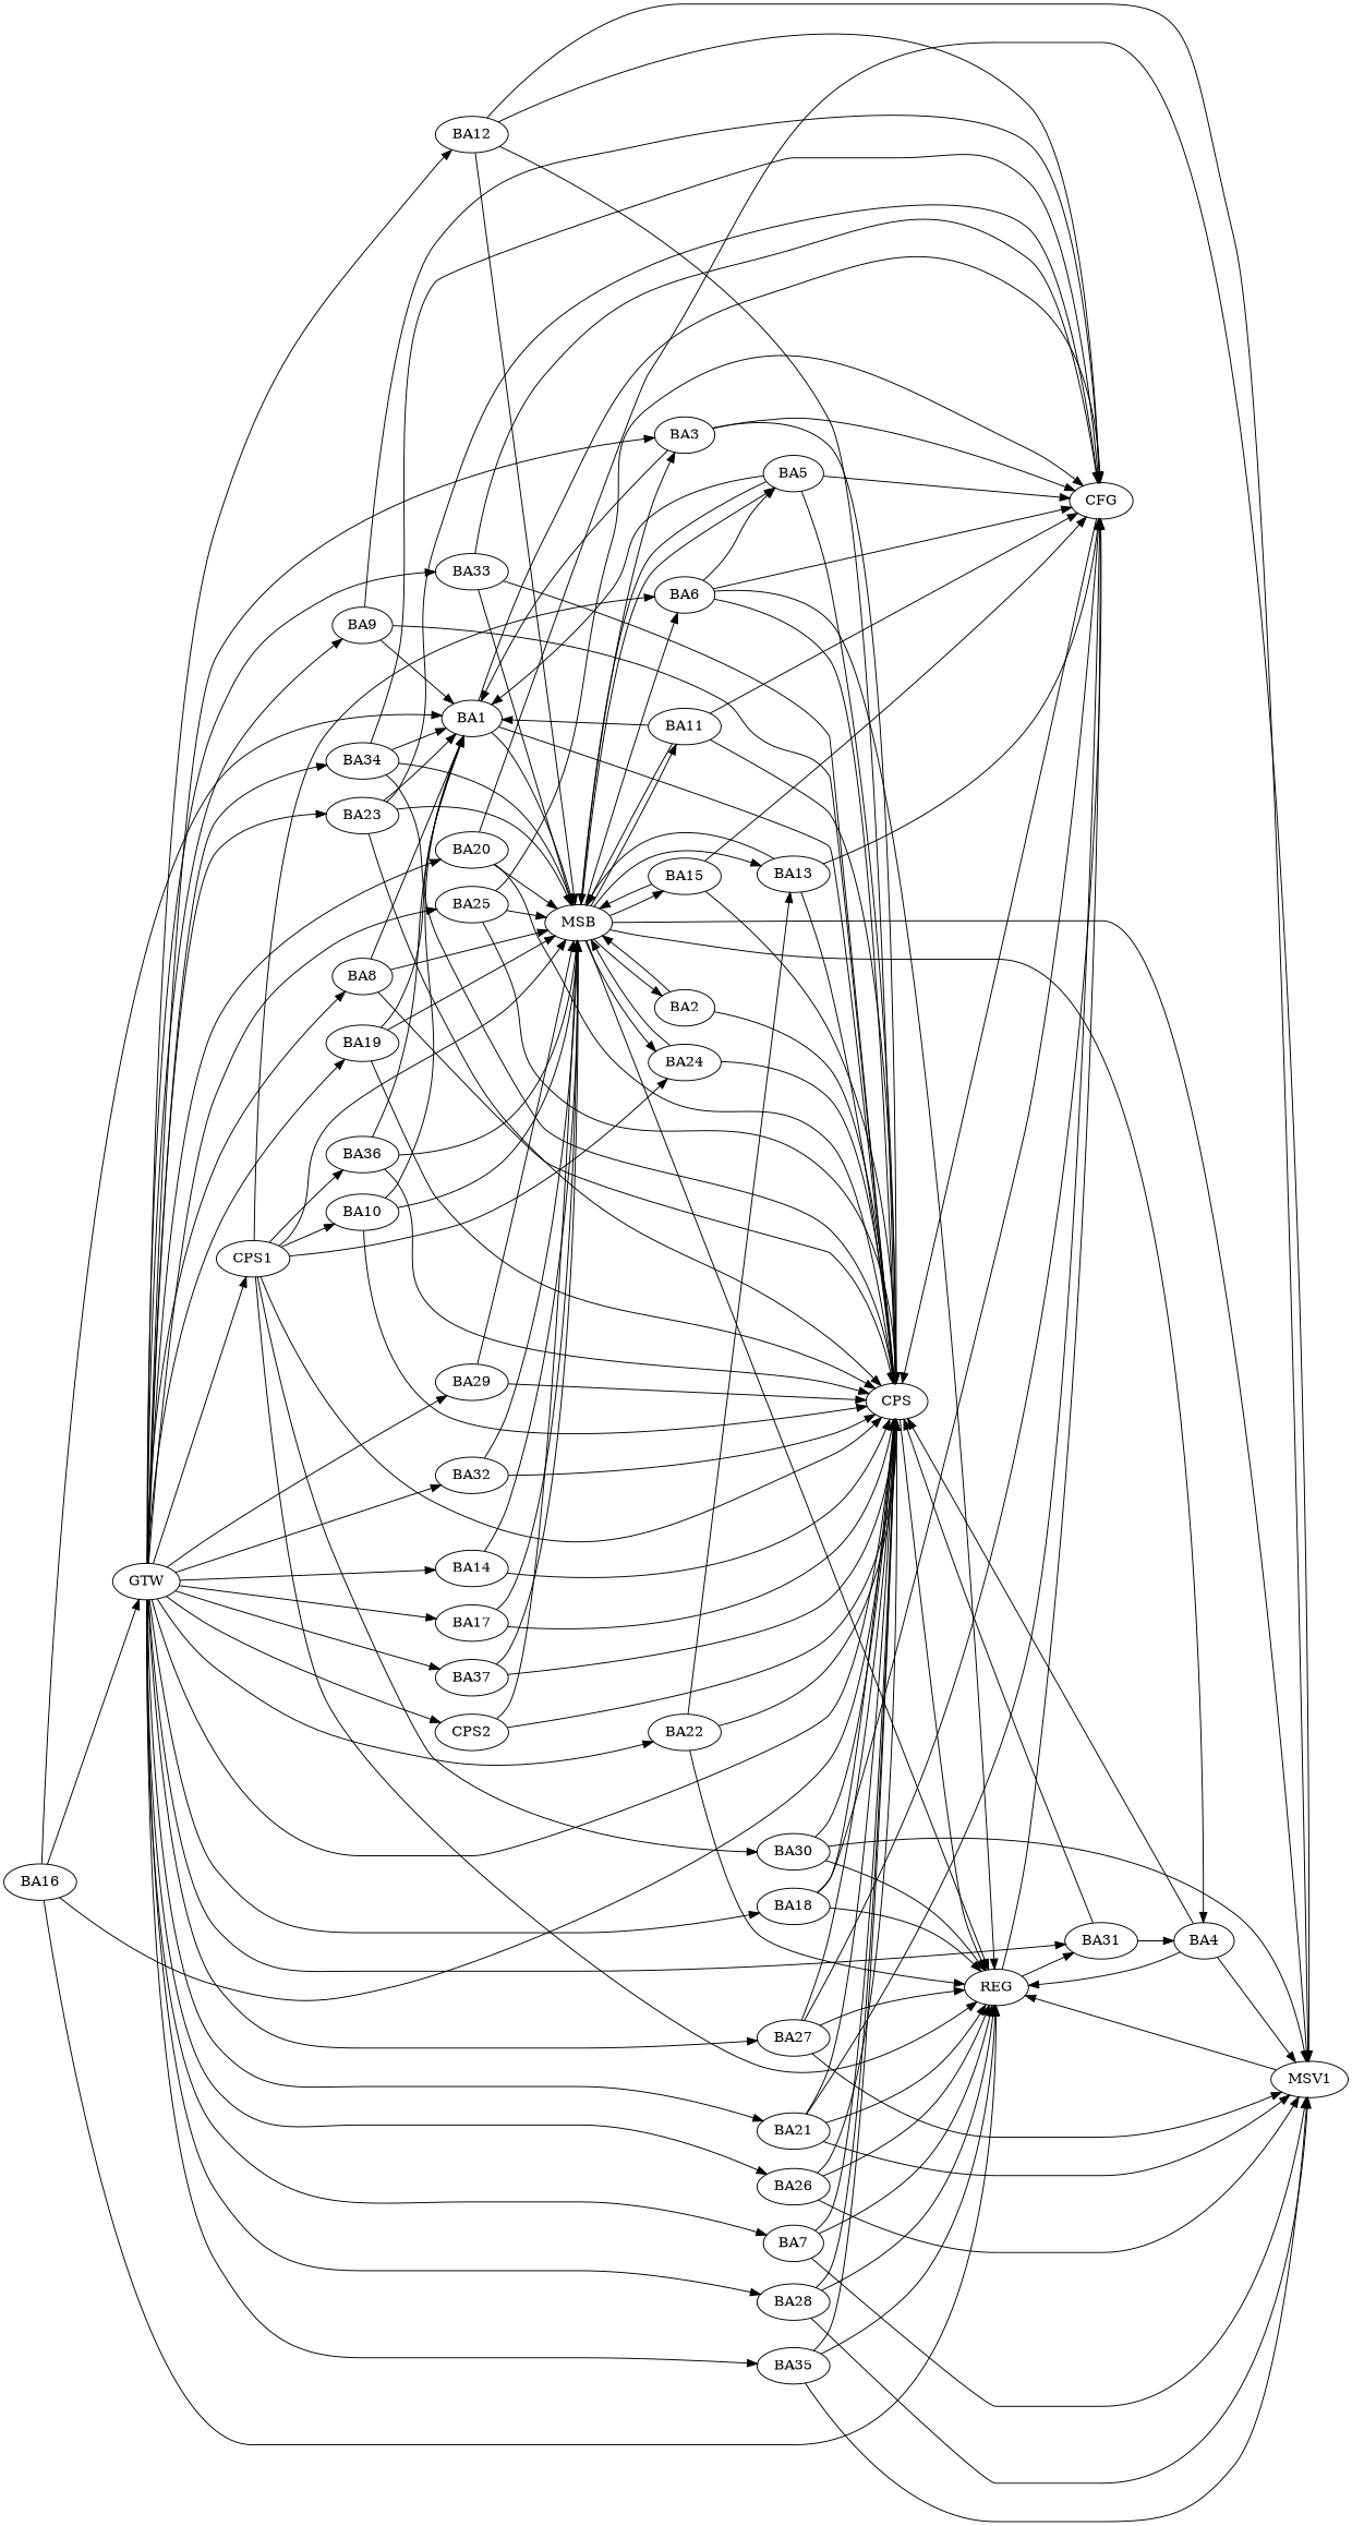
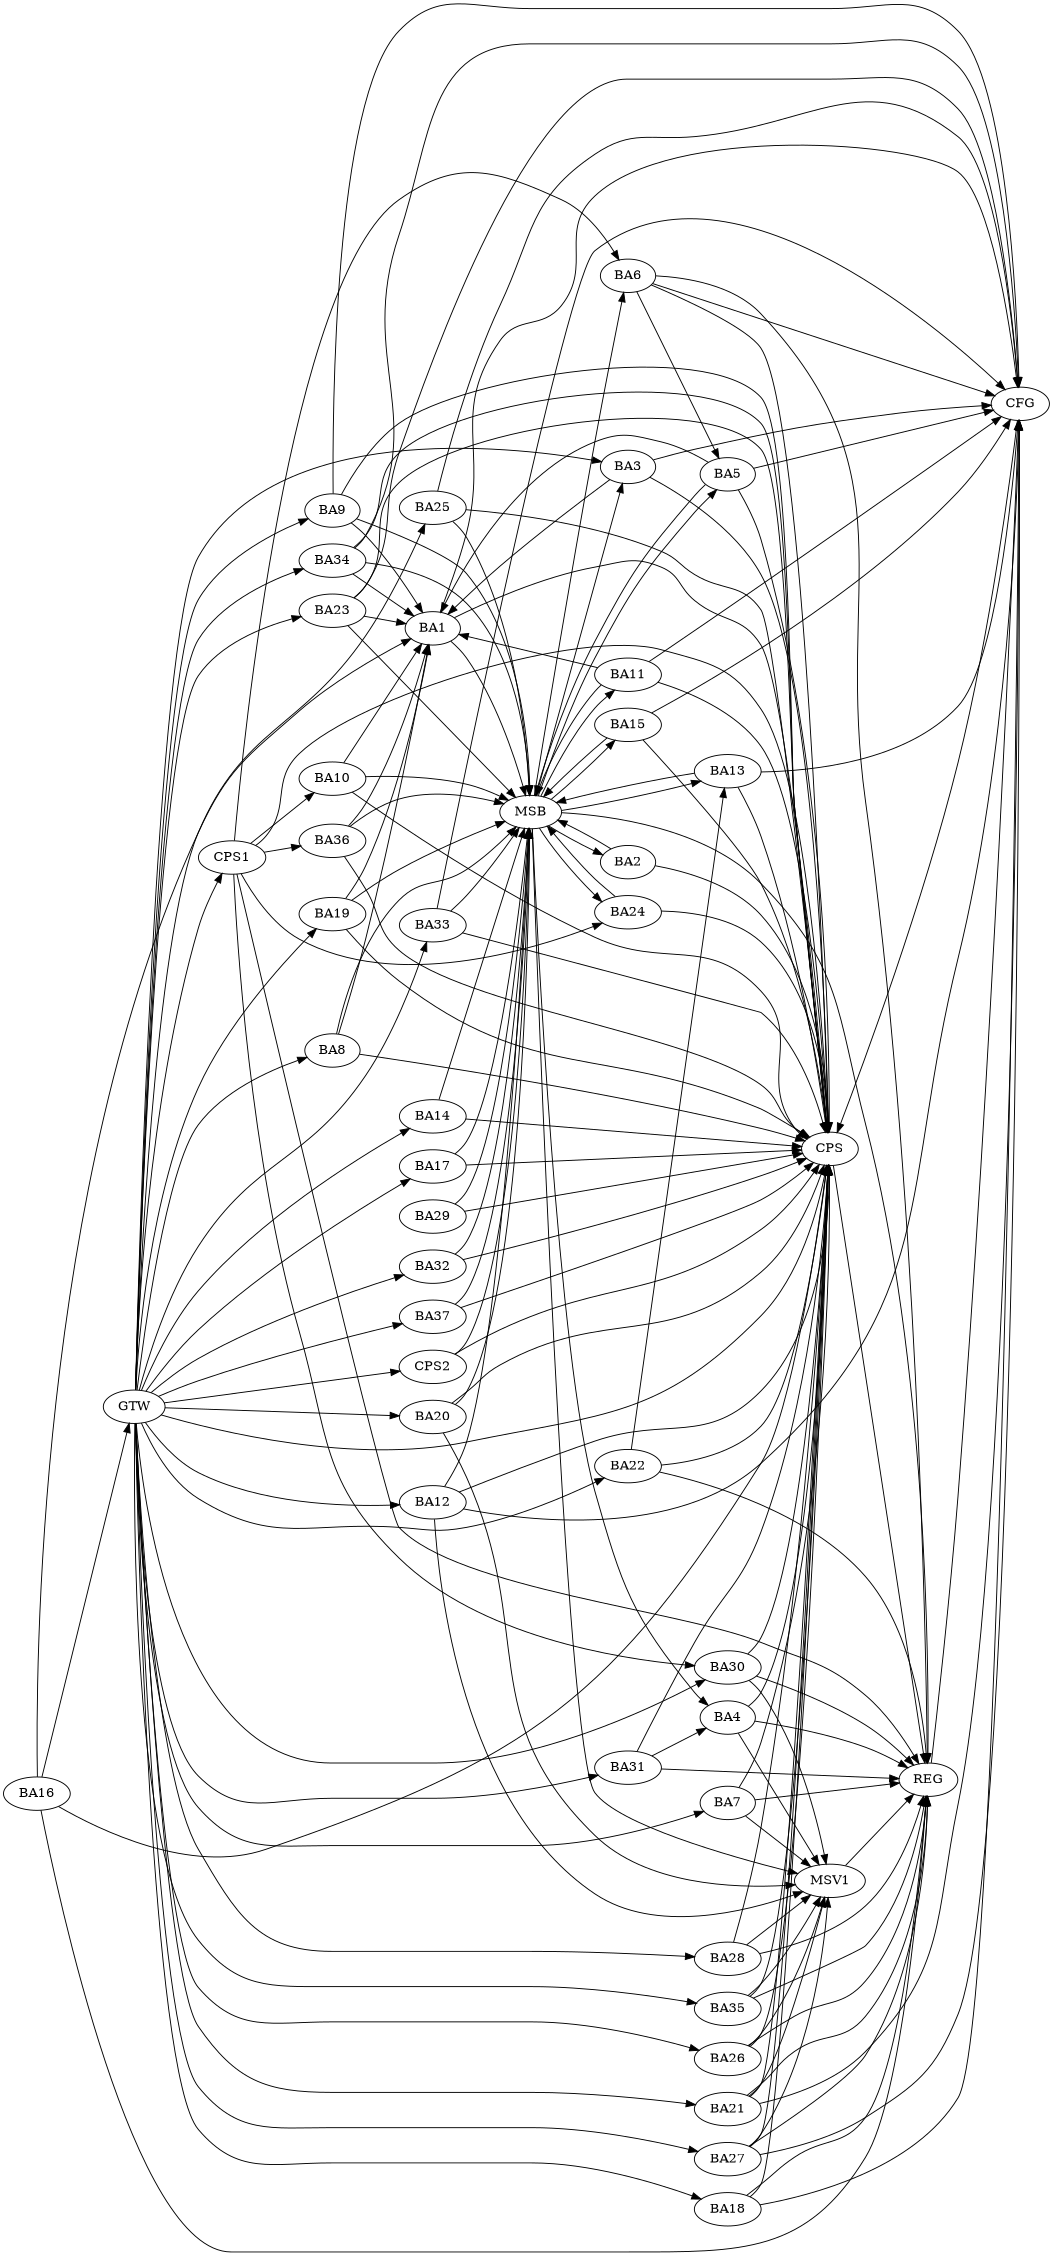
  strict digraph {
    rankdir=LR
    n1 [label=BA1]
    n2 [label=MSB]
    n3 [label=CFG]
    n4 [label=CPS]
    n5 [label=BA2]
    n6 [label=BA3]
    n7 [label=BA4]
    n8 [label=REG]
    n9 [label=MSV1]
    n10 [label=BA5]
    n11 [label=BA6]
    n12 [label=BA11]
    n13 [label=BA13]
    n14 [label=BA15]
    n15 [label=BA24]
    n16 [label=BA7]
    n17 [label=BA8]
    n18 [label=BA9]
    n19 [label=BA10]
    n20 [label=BA12]
    n21 [label=BA14]
    n22 [label=BA16]
    n23 [label=GTW]
    n24 [label=BA17]
    n25 [label=BA18]
    n26 [label=BA19]
    n27 [label=BA20]
    n28 [label=BA21]
    n29 [label=BA22]
    n30 [label=BA23]
    n31 [label=BA25]
    n32 [label=BA26]
    n33 [label=BA27]
    n34 [label=BA28]
    n35 [label=BA29]
    n36 [label=BA30]
    n37 [label=BA31]
    n38 [label=BA32]
    n39 [label=BA33]
    n40 [label=BA34]
    n41 [label=BA35]
    n42 [label=BA36]
    n43 [label=BA37]
    n44 [label=CPS1]
    n45 [label=CPS2]
    n1 -> n2
    n1 -> n3
    n1 -> n4
    n2 -> n5
    n2 -> n6
    n2 -> n7
    n2 -> n8
    n2 -> n9
    n2 -> n10
    n2 -> n11
    n2 -> n12
    n2 -> n13
    n2 -> n14
    n2 -> n15
    n3 -> n4
    n4 -> n8
    n5 -> n2
    n5 -> n4
    n6 -> n1
    n6 -> n3
    n6 -> n4
    n7 -> n4
    n7 -> n8
    n7 -> n9
    n8 -> n3
    n9 -> n8
    n10 -> n1
    n10 -> n2
    n10 -> n3
    n10 -> n4
    n11 -> n3
    n11 -> n4
    n11 -> n8
    n11 -> n10
    n12 -> n1
    n12 -> n2
    n12 -> n3
    n12 -> n4
    n13 -> n2
    n13 -> n3
    n13 -> n4
    n14 -> n2
    n14 -> n3
    n14 -> n4
    n15 -> n2
    n15 -> n4
    n16 -> n4
    n16 -> n8
    n16 -> n9
    n17 -> n1
    n17 -> n2
    n17 -> n4
    n18 -> n1
-   n44 -> n2
+   n18 -> n2
    n18 -> n3
    n18 -> n4
    n19 -> n1
    n19 -> n2
    n19 -> n4
    n20 -> n2
    n20 -> n3
    n20 -> n4
    n20 -> n9
    n21 -> n2
    n21 -> n4
    n22 -> n1
    n22 -> n4
    n22 -> n8
    n22 -> n23
    n23 -> n4
    n23 -> n6
    n23 -> n16
    n23 -> n17
    n23 -> n18
    n23 -> n20
    n23 -> n21
    n23 -> n24
    n23 -> n25
    n23 -> n26
    n23 -> n27
    n23 -> n28
    n23 -> n29
    n23 -> n30
    n23 -> n31
    n23 -> n32
    n23 -> n33
    n23 -> n34
-   n23 -> n35
+   n23 -> n36
    n23 -> n37
    n23 -> n38
    n23 -> n39
    n23 -> n40
    n23 -> n41
    n23 -> n43
    n23 -> n44
    n23 -> n45
    n24 -> n2
    n24 -> n4
    n25 -> n3
    n25 -> n4
    n25 -> n8
    n26 -> n1
    n26 -> n2
    n26 -> n4
    n27 -> n2
    n27 -> n4
    n27 -> n9
    n28 -> n3
    n28 -> n4
    n28 -> n8
    n28 -> n9
    n29 -> n4
    n29 -> n8
    n29 -> n13
    n30 -> n1
    n30 -> n2
    n30 -> n3
    n30 -> n4
    n31 -> n2
    n31 -> n3
    n31 -> n4
    n32 -> n4
    n32 -> n8
    n32 -> n9
    n33 -> n3
    n33 -> n4
    n33 -> n8
    n33 -> n9
    n34 -> n4
    n34 -> n8
    n34 -> n9
    n35 -> n2
    n35 -> n4
    n36 -> n4
    n36 -> n8
    n36 -> n9
    n37 -> n4
    n37 -> n7
-   n8 -> n37
+   n37 -> n8
    n38 -> n2
    n38 -> n4
    n39 -> n2
    n39 -> n3
    n39 -> n4
    n40 -> n1
    n40 -> n2
    n40 -> n3
    n40 -> n4
    n41 -> n4
    n41 -> n8
    n41 -> n9
    n42 -> n1
    n42 -> n2
    n42 -> n4
    n43 -> n2
    n43 -> n4
    n44 -> n4
    n44 -> n8
    n44 -> n11
    n44 -> n15
    n44 -> n19
    n44 -> n36
    n44 -> n42
    n45 -> n2
    n45 -> n4
  }
